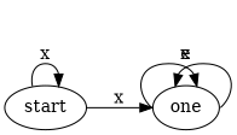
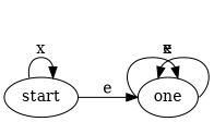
  digraph {
    rankdir=LR
    start
    one
    start -> start [label=" x "]
-   start -> one [label=" x "]
+   start -> one [label=" e "]
    one -> one [label=" e " tailport=w]
    one -> one [label=" x " tailport=e]
  }
